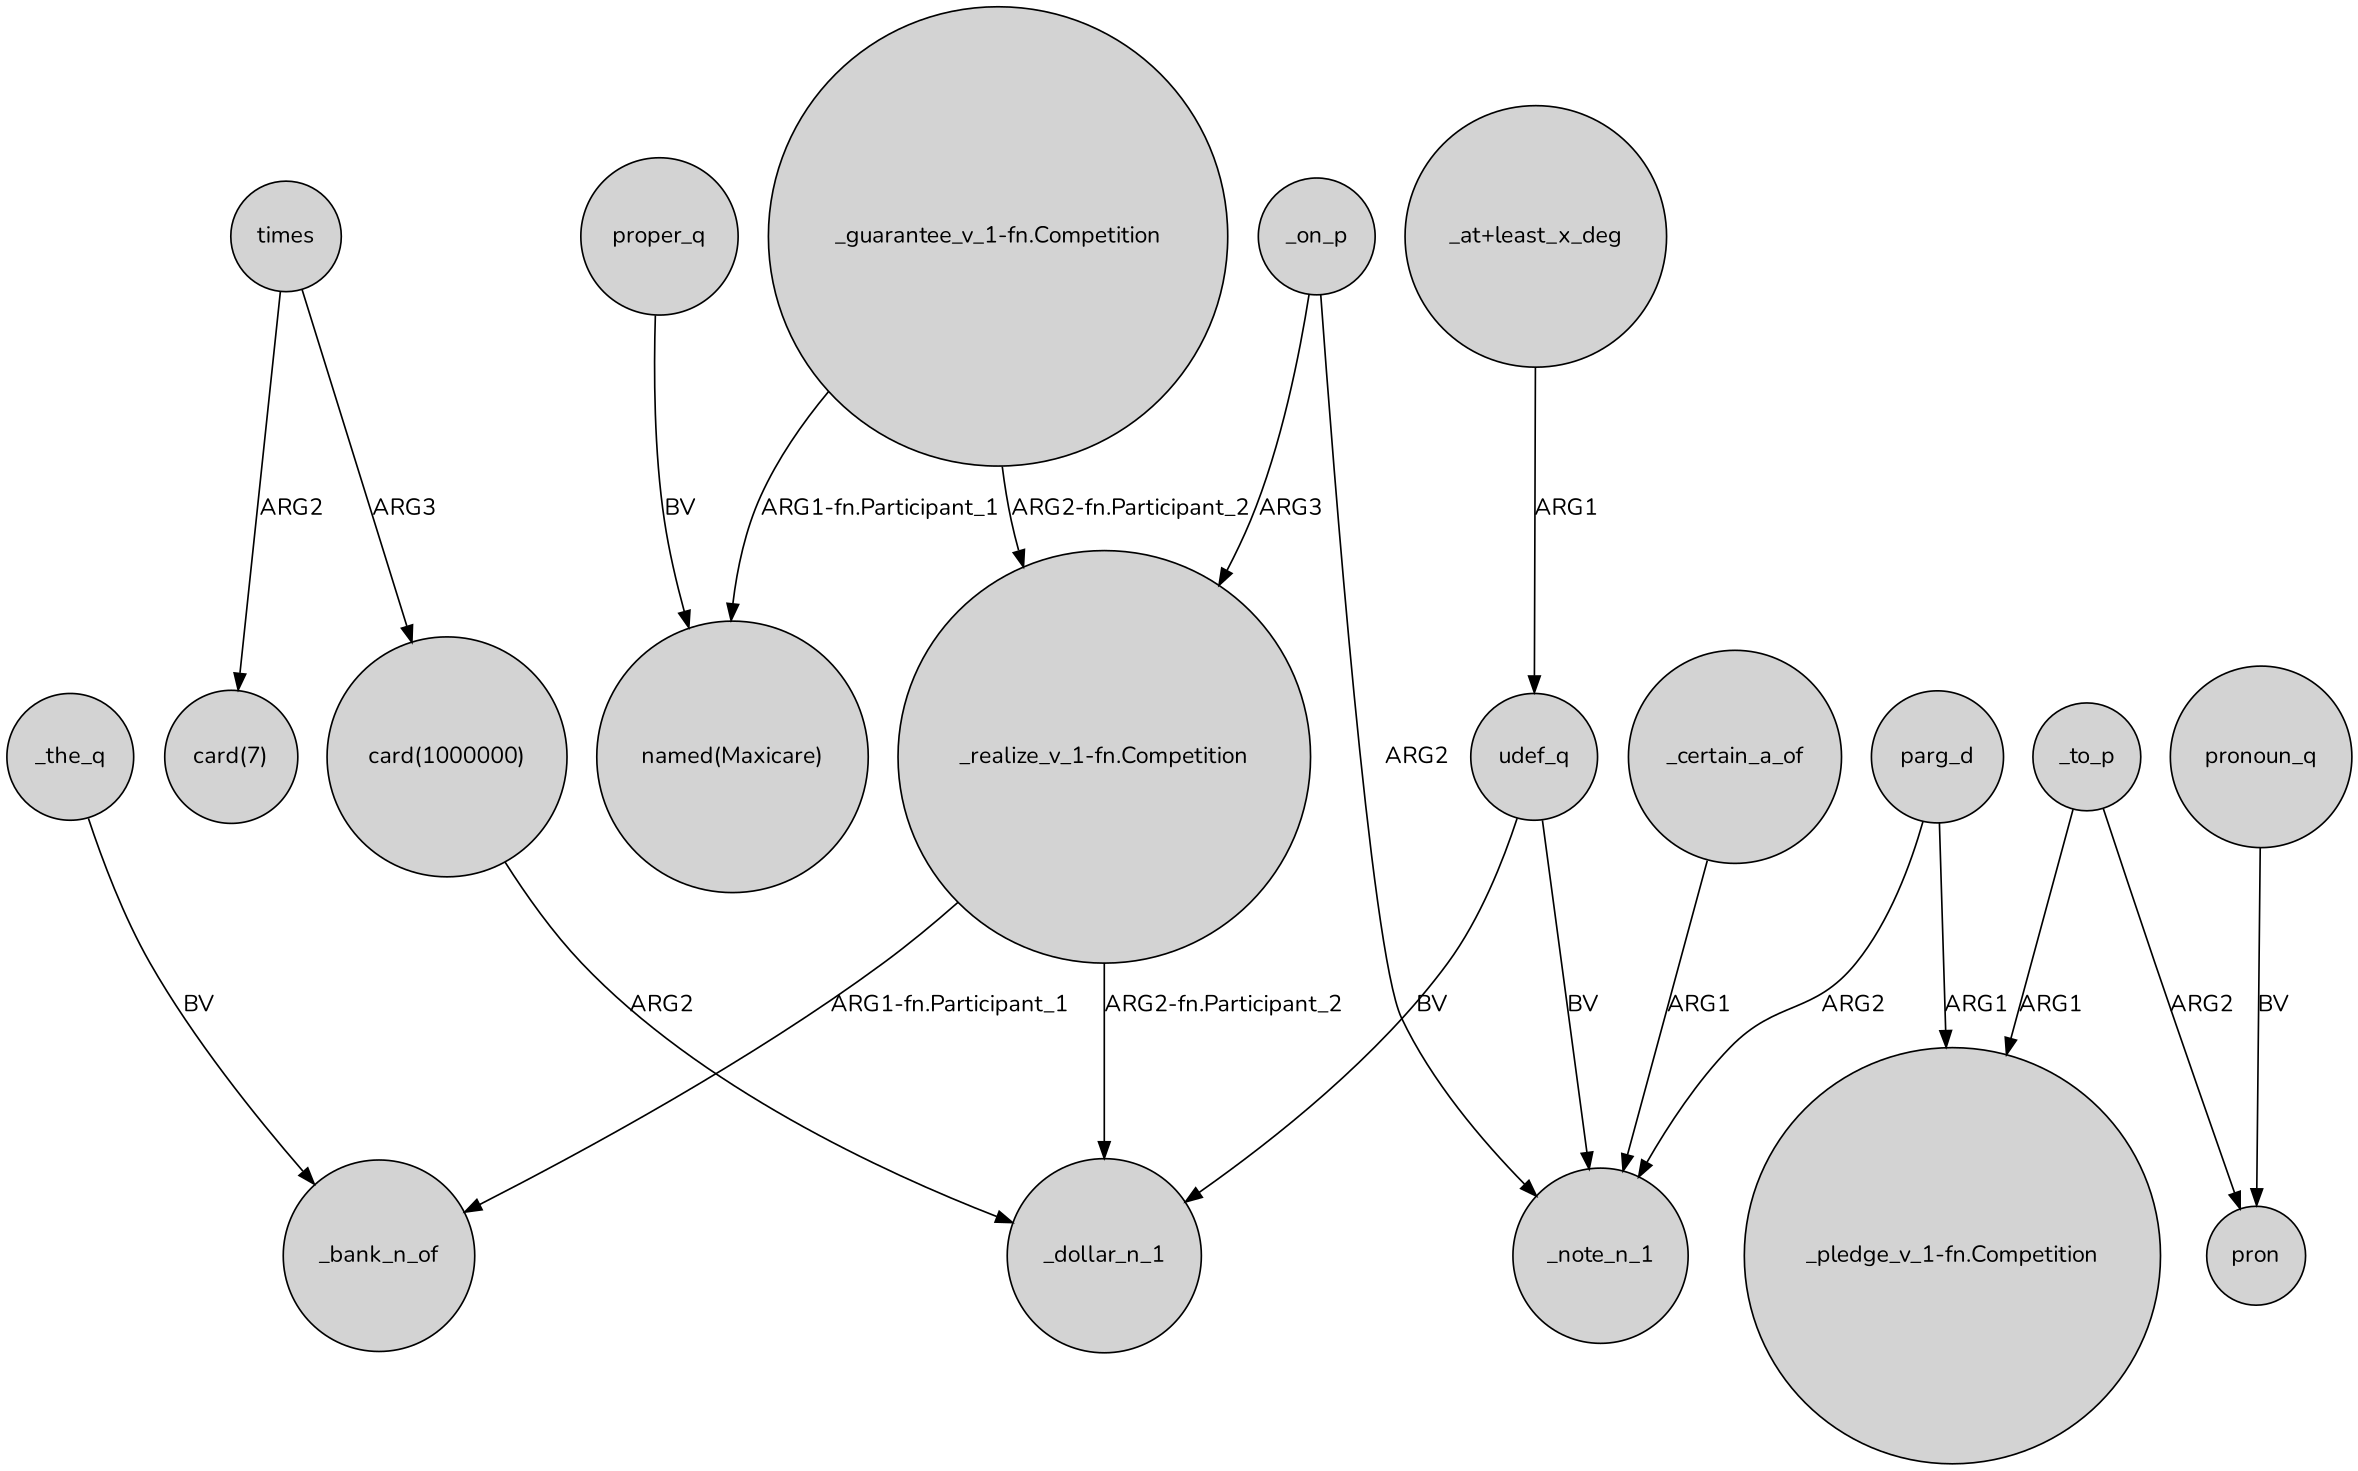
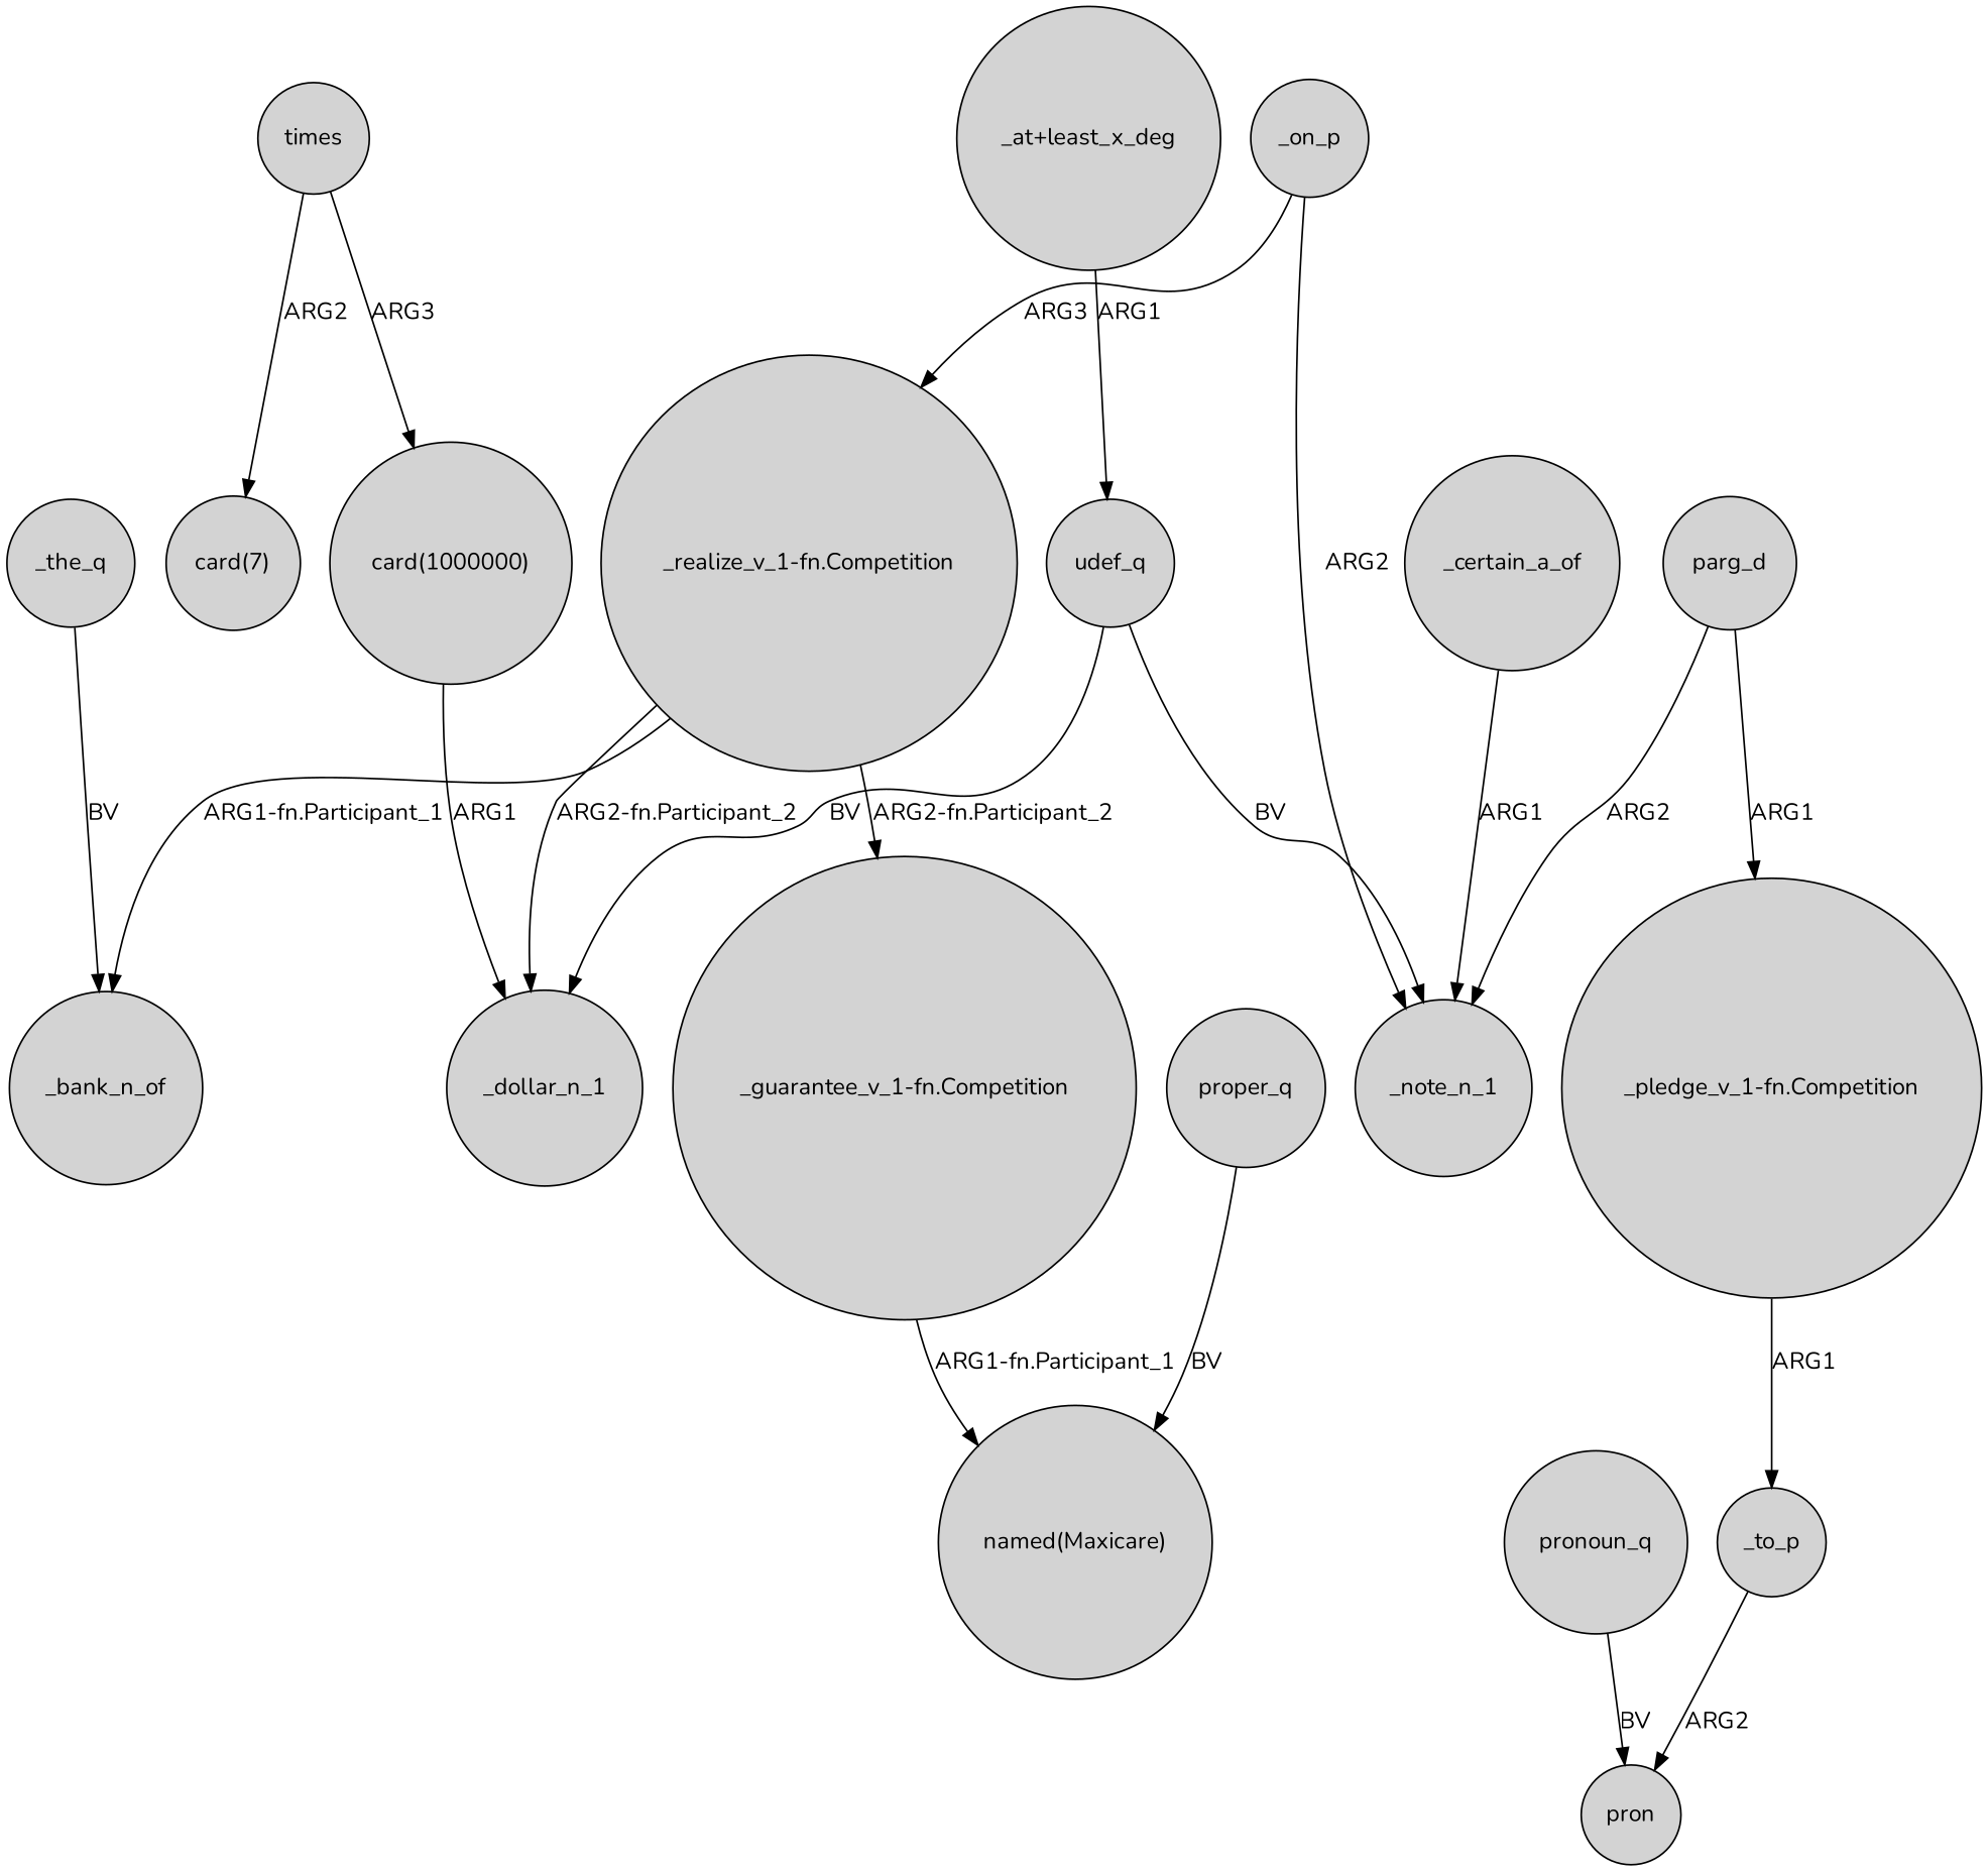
  digraph {
    fontname=Nunito
    node [fontname=Nunito shape=circle style=filled]
    edge [fontname=Nunito]
    "_realize_v_1-fn.Competition"
    _bank_n_of
    _dollar_n_1
    _the_q
    times
    "card(1000000)"
    "card(7)"
    _to_p
    pron
    "_pledge_v_1-fn.Competition"
    parg_d
    _note_n_1
    proper_q
    "named(Maxicare)"
    pronoun_q
    _on_p
    "_guarantee_v_1-fn.Competition"
    udef_q
    "_at+least_x_deg"
    _certain_a_of
    "_realize_v_1-fn.Competition" -> _bank_n_of [label="ARG1-fn.Participant_1"]
    "_realize_v_1-fn.Competition" -> _dollar_n_1 [label="ARG2-fn.Participant_2"]
    _the_q -> _bank_n_of [label=BV]
    times -> "card(1000000)" [label=ARG3]
    times -> "card(7)" [label=ARG2]
-   "card(1000000)" -> _dollar_n_1 [label=ARG2]
+   "card(1000000)" -> _dollar_n_1 [label=ARG1]
    _to_p -> pron [label=ARG2]
-   _to_p -> "_pledge_v_1-fn.Competition" [label=ARG1]
+   "_pledge_v_1-fn.Competition" -> _to_p [label=ARG1]
    parg_d -> "_pledge_v_1-fn.Competition" [label=ARG1]
    parg_d -> _note_n_1 [label=ARG2]
    proper_q -> "named(Maxicare)" [label=BV]
    pronoun_q -> pron [label=BV]
    _on_p -> "_realize_v_1-fn.Competition" [label=ARG3]
    _on_p -> _note_n_1 [label=ARG2]
-   "_guarantee_v_1-fn.Competition" -> "_realize_v_1-fn.Competition" [label="ARG2-fn.Participant_2"]
+   "_realize_v_1-fn.Competition" -> "_guarantee_v_1-fn.Competition" [label="ARG2-fn.Participant_2"]
    "_guarantee_v_1-fn.Competition" -> "named(Maxicare)" [label="ARG1-fn.Participant_1"]
    udef_q -> _dollar_n_1 [label=BV]
    udef_q -> _note_n_1 [label=BV]
    "_at+least_x_deg" -> udef_q [label=ARG1]
    _certain_a_of -> _note_n_1 [label=ARG1]
  }
